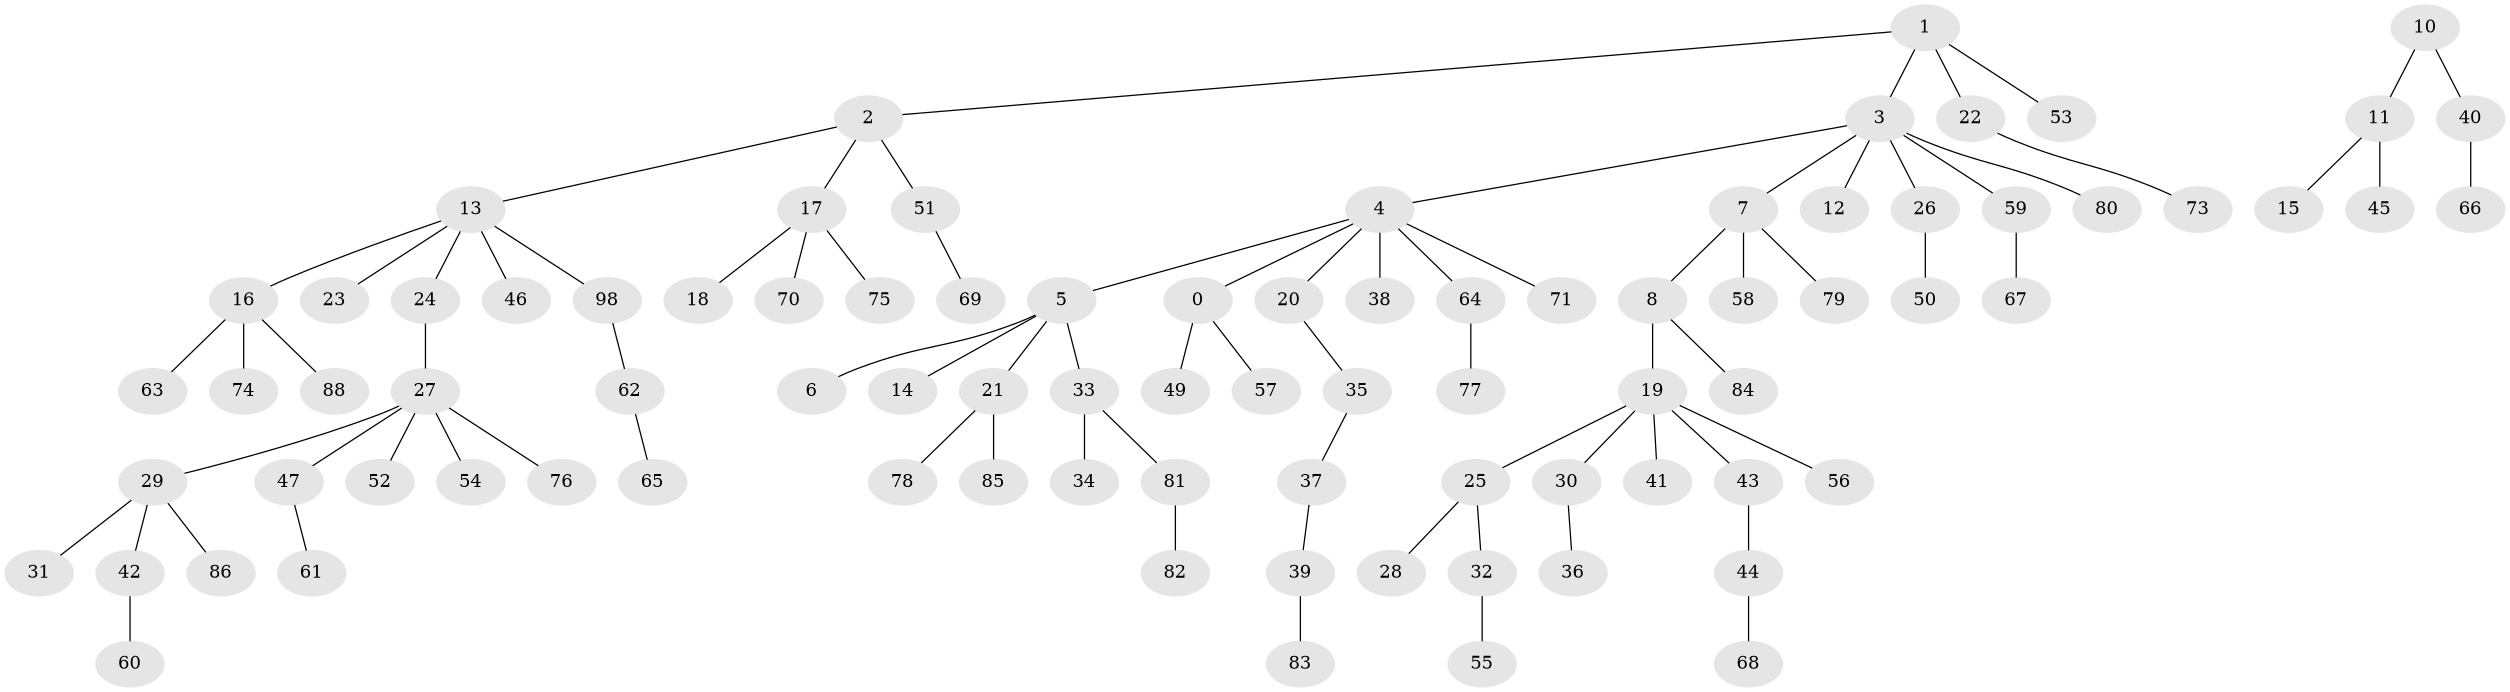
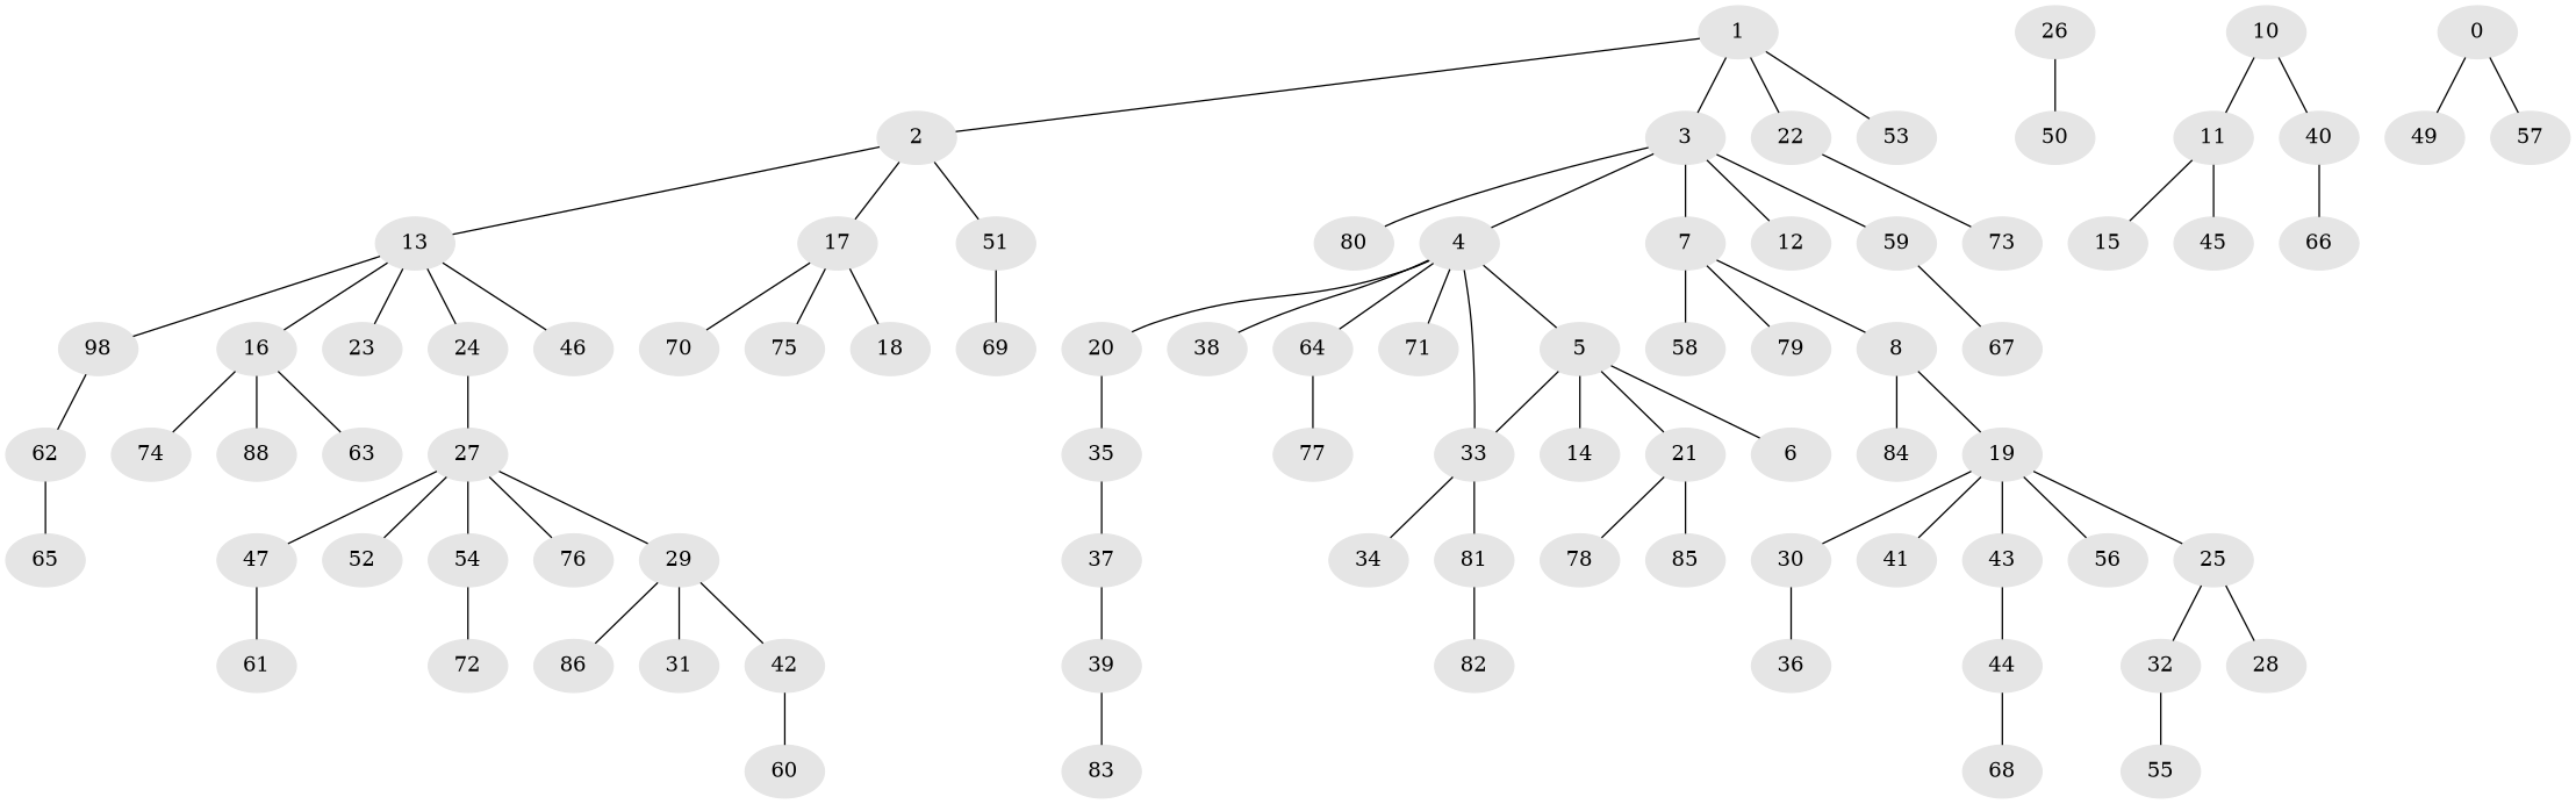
  graph {
    node [color=gray90 style=filled]
    1
    2
    3
    22
    53
    13
    17
    51
    4
    7
    12
    26
    59
    80
    73
    10
    11
    40
    16
    23
    24
    46
    n23 [label=98]
    18
    70
    75
    69
    5
    n29 [label=0]
    20
    38
    64
    71
    8
    58
    79
    50
    67
    6
    14
    21
    33
    49
    57
    35
    77
    78
    85
    34
    81
    19
    84
    25
    30
    41
    43
    56
    15
    45
    66
    63
    74
    n63 [label=88]
    27
    62
    28
    32
    36
    44
    37
    29
    47
    52
    54
    76
    55
    31
    42
    86
    61
+   72
    60
    82
    39
    83
    68
    65
    1 -- 2
    1 -- 3
    1 -- 22
    1 -- 53
    2 -- 13
    2 -- 17
    2 -- 51
    3 -- 4
    3 -- 7
    3 -- 12
-   3 -- 26
    3 -- 59
    3 -- 80
    22 -- 73
    13 -- 16
    13 -- 23
    13 -- 24
    13 -- 46
    13 -- n23
    17 -- 18
    17 -- 70
    17 -- 75
    51 -- 69
    4 -- 5
-   4 -- n29
+   4 -- 33
    4 -- 20
    4 -- 38
    4 -- 64
    4 -- 71
    7 -- 8
    7 -- 58
    7 -- 79
    26 -- 50
    59 -- 67
    10 -- 11
    10 -- 40
    11 -- 15
    11 -- 45
    40 -- 66
    16 -- 63
    16 -- 74
    16 -- n63
    24 -- 27
    n23 -- 62
    5 -- 6
    5 -- 14
    5 -- 21
    5 -- 33
    n29 -- 49
    n29 -- 57
    20 -- 35
    64 -- 77
    8 -- 19
    8 -- 84
    21 -- 78
    21 -- 85
    33 -- 34
    33 -- 81
    35 -- 37
    81 -- 82
    19 -- 25
    19 -- 30
    19 -- 41
    19 -- 43
    19 -- 56
    25 -- 28
    25 -- 32
    30 -- 36
    43 -- 44
    27 -- 29
    27 -- 47
    27 -- 52
    27 -- 54
    27 -- 76
    62 -- 65
    32 -- 55
    44 -- 68
    37 -- 39
    29 -- 31
    29 -- 42
    29 -- 86
    47 -- 61
+   54 -- 72
    42 -- 60
    39 -- 83
  }
